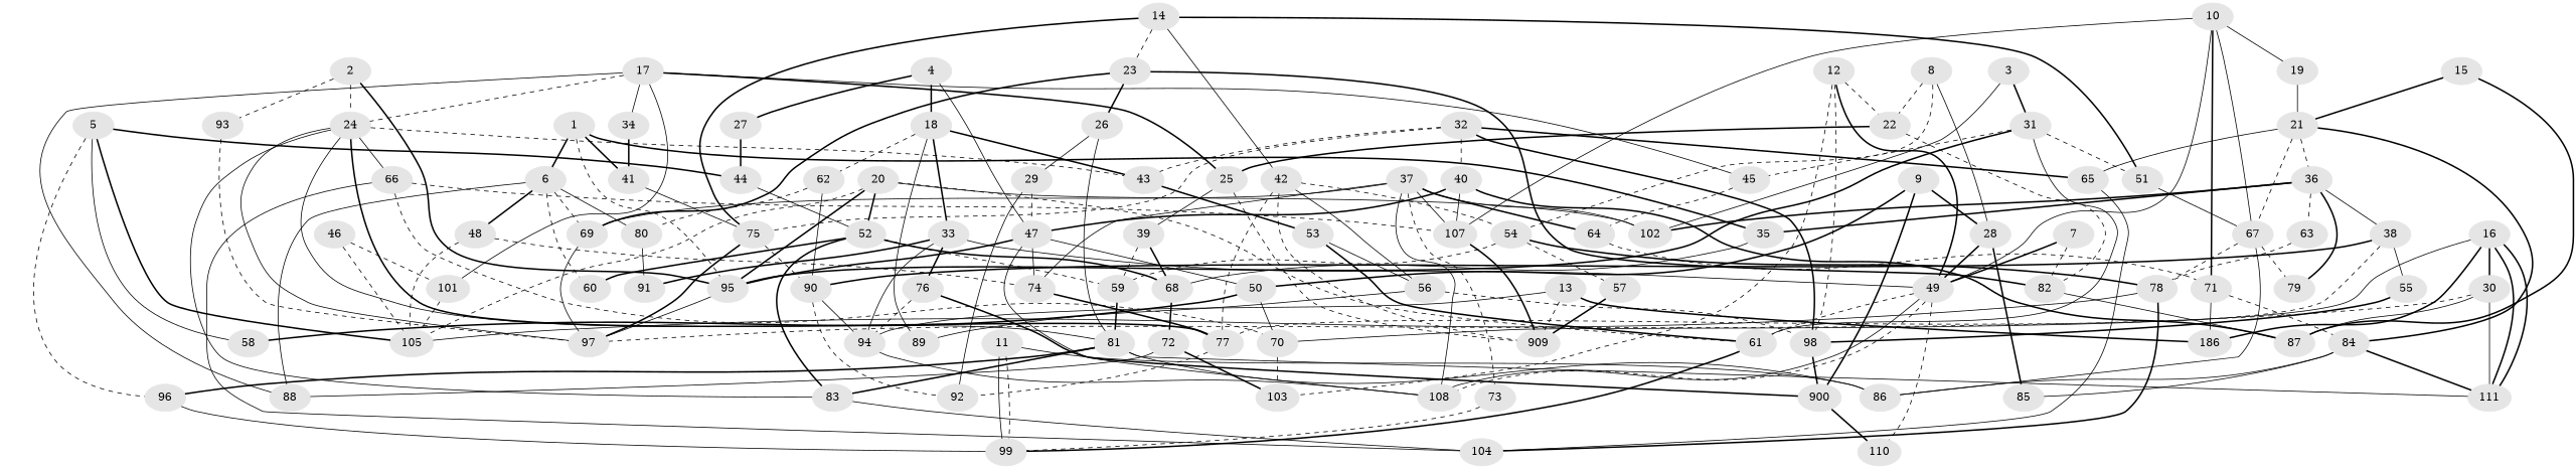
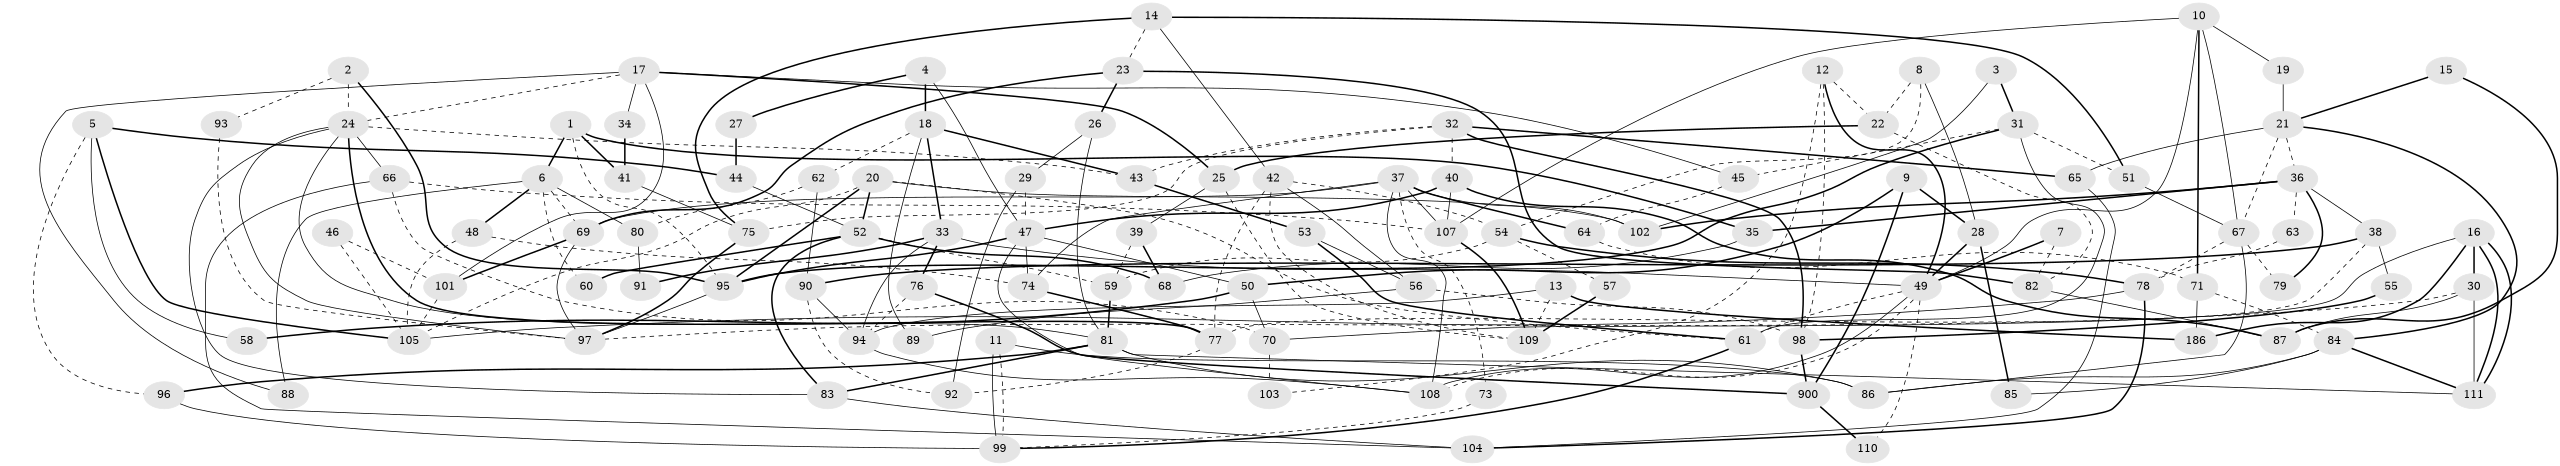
  graph {
    node [color=gray90 style=filled]
    edge [style=bold]
    1
    6
    35
    41
    95
    48
    60
    69
    80
    88
    68
    75
    97
    2
    24
    93
    43
    66
    77
    81
    83
    3
    31
    102
    51
    45
    61
    4
    18
    27
    47
    33
    62
    89
    44
    50
    74
    108
    5
    58
    96
    105
    52
    99
    101
    91
    7
    49
    82
    110
    87
    8
    22
    28
    54
    25
    85
    78
    59
    57
    9
    n62 [label=900]
    70
    10
    19
    67
    71
    107
    21
    86
    79
    n72 [label=186]
    84
-   109 [label=909]
+   109
    11
    12
    98
    103
    13
    94
    14
    23
    42
    26
    56
    90
    15
    36
    65
    16
    30
    111
    17
    34
    39
    64
    76
    53
    20
    38
    63
    104
    29
    92
    32
    40
-   72
    55
    37
    73
    46
    1 -- 6
    1 -- 35
    1 -- 41
    1 -- 95 [style=dashed]
    6 -- 48
    6 -- 60 [style=dashed]
    6 -- 69 [style=dashed]
    6 -- 80 [style=solid]
    6 -- 88 [style=solid]
    35 -- 68 [style=solid]
    41 -- 75 [style=solid]
    95 -- 97 [style=solid]
    48 -- 74 [style=dashed]
    48 -- 105 [style=dashed]
    69 -- 97 [style=solid]
+   69 -- 101
    80 -- 91 [style=solid]
-   68 -- 72
    75 -- 97
-   75 -- 90 [style=dashed]
    2 -- 95
    2 -- 24 [style=dashed]
    2 -- 93 [style=dashed]
    24 -- 97 [style=solid]
    24 -- 43 [style=dashed]
    24 -- 66 [style=solid]
    24 -- 77
    24 -- 81 [style=solid]
    24 -- 83 [style=solid]
    93 -- 97 [style=dashed]
    43 -- 53
    66 -- 70 [style=dashed]
    66 -- 107 [style=dashed]
    66 -- 104 [style=solid]
    77 -- 92 [style=dashed]
    81 -- 83
    81 -- 96
    81 -- 86 [style=solid]
    81 -- 111 [style=solid]
    83 -- 104 [style=solid]
    3 -- 31
    3 -- 102 [style=solid]
    31 -- 95
    31 -- 51 [style=dashed]
    31 -- 45 [style=dashed]
    31 -- 61 [style=solid]
    51 -- 67 [style=solid]
    45 -- 64 [style=dashed]
    61 -- 99
    4 -- 18
    4 -- 27
    4 -- 47 [style=solid]
    18 -- 43
    18 -- 33
    18 -- 62 [style=dashed]
    18 -- 89 [style=solid]
    27 -- 44
    47 -- 95
    47 -- 50 [style=solid]
    47 -- 74 [style=solid]
    47 -- 108 [style=solid]
    33 -- 91
    33 -- 49 [style=solid]
    33 -- 94 [style=solid]
    33 -- 76
    62 -- 80 [style=dashed]
    62 -- 90 [style=solid]
    44 -- 52 [style=solid]
    50 -- 58
    50 -- 70 [style=solid]
    74 -- 77
    5 -- 44
    5 -- 58 [style=solid]
    5 -- 96 [style=dashed]
    5 -- 105
    96 -- 99 [style=solid]
    52 -- 60
    52 -- 68
    52 -- 83
    52 -- 59 [style=dashed]
    101 -- 105 [style=dashed]
    7 -- 49
    7 -- 82 [style=dashed]
    49 -- 61 [style=dashed]
    49 -- 108 [style=solid]
    49 -- 108 [style=dashed]
    49 -- 110 [style=dashed]
    82 -- 87 [style=solid]
    8 -- 22 [style=dashed]
    8 -- 28 [style=solid]
    8 -- 54 [style=dashed]
    22 -- 82 [style=dashed]
    22 -- 25
    28 -- 49
    28 -- 85
    54 -- 78
    54 -- 59 [style=dashed]
    54 -- 57 [style=dashed]
    25 -- 109 [style=dashed]
    25 -- 39 [style=solid]
    78 -- 105 [style=solid]
    78 -- 104
    59 -- 81
    57 -- 109
    9 -- 50
    9 -- 28
    9 -- n62
    n62 -- 110
    70 -- 103 [style=dashed]
    10 -- 49 [style=solid]
    10 -- 19 [style=solid]
    10 -- 67 [style=solid]
    10 -- 71
    10 -- 107 [style=solid]
    19 -- 21 [style=solid]
    67 -- 78 [style=dashed]
    67 -- 86 [style=solid]
    67 -- 79 [style=dashed]
    71 -- n72 [style=solid]
    71 -- 84 [style=dashed]
    107 -- 109
    21 -- 67 [style=dashed]
    21 -- 84
    21 -- 36 [style=dashed]
    21 -- 65 [style=solid]
    84 -- 85 [style=solid]
    84 -- 86 [style=solid]
    84 -- 111
    11 -- 99 [style=solid]
    11 -- 99 [style=dashed]
    11 -- 86 [style=solid]
    12 -- 49
    12 -- 22 [style=dashed]
    12 -- 98 [style=dashed]
    12 -- 103 [style=dashed]
    98 -- n62
    13 -- n72
    13 -- 109 [style=dashed]
    13 -- 94 [style=solid]
    94 -- 108 [style=solid]
    14 -- 75
    14 -- 51
    14 -- 23 [style=dashed]
    14 -- 42 [style=solid]
    23 -- 69
    23 -- 82
    23 -- 26
    42 -- 77 [style=dashed]
    42 -- 54 [style=dashed]
    42 -- 109 [style=dashed]
    42 -- 56 [style=solid]
    26 -- 81 [style=solid]
    26 -- 29 [style=solid]
    56 -- 89 [style=solid]
    56 -- 98 [style=dashed]
    90 -- 94 [style=solid]
    90 -- 92 [style=dashed]
    15 -- 87
    15 -- 21
    36 -- 35
    36 -- 102
    36 -- 79
    36 -- 38 [style=solid]
    36 -- 63 [style=dashed]
    65 -- 104 [style=solid]
    16 -- 70 [style=solid]
    16 -- n72
    16 -- 30
    16 -- 111
    16 -- 111
    30 -- 97 [style=dashed]
    30 -- 87 [style=solid]
    30 -- 111 [style=solid]
    17 -- 88 [style=solid]
    17 -- 24 [style=dashed]
    17 -- 45 [style=solid]
    17 -- 101 [style=solid]
    17 -- 25
    17 -- 34 [style=solid]
    34 -- 41
    39 -- 68
    39 -- 59 [style=dashed]
    64 -- 71 [style=dashed]
    76 -- n62
    76 -- 94 [style=dashed]
    53 -- 61
    53 -- 56 [style=solid]
    20 -- 95
    20 -- 102 [style=solid]
    20 -- 61 [style=dashed]
    20 -- 105 [style=dashed]
    20 -- 52
    38 -- 77 [style=dashed]
    38 -- 90
    38 -- 55 [style=solid]
    63 -- 78 [style=dashed]
    29 -- 47 [style=dashed]
    29 -- 92 [style=solid]
    32 -- 75 [style=dashed]
    32 -- 43 [style=dashed]
    32 -- 98
    32 -- 65
    32 -- 40 [style=dashed]
    40 -- 47
    40 -- 87
    40 -- 107 [style=solid]
-   72 -- 88 [style=solid]
-   72 -- 103
    55 -- 98
    37 -- 69 [style=solid]
    37 -- 102 [style=solid]
    37 -- 74 [style=solid]
    37 -- 108 [style=solid]
    37 -- 107 [style=solid]
    37 -- 64
    37 -- 73 [style=dashed]
    73 -- 99 [style=dashed]
    46 -- 105 [style=dashed]
    46 -- 101 [style=dashed]
  }
